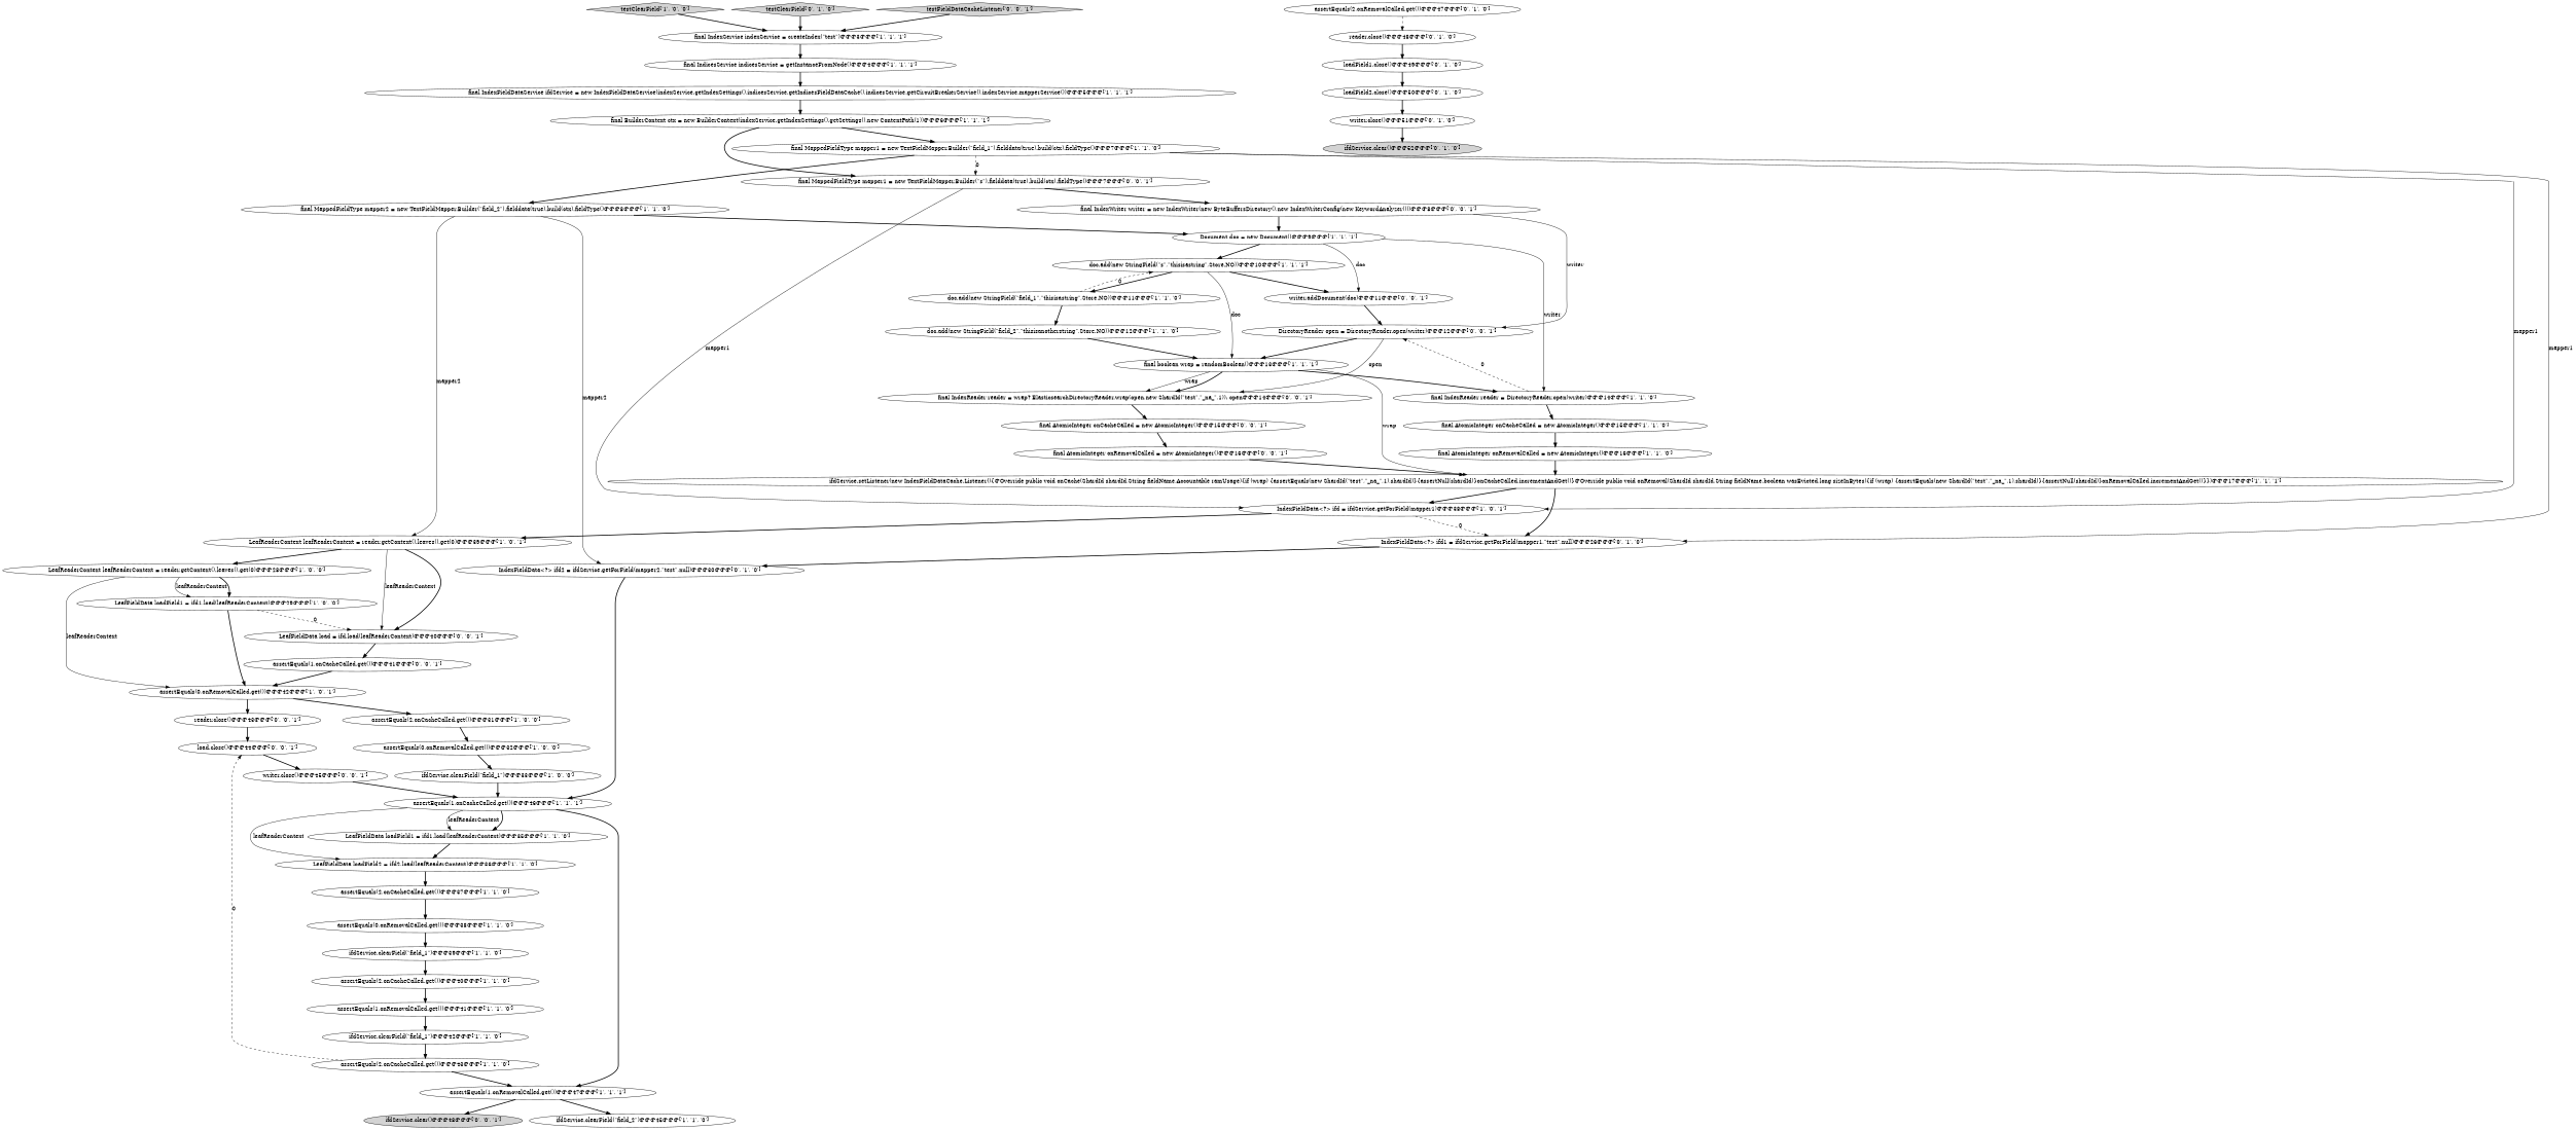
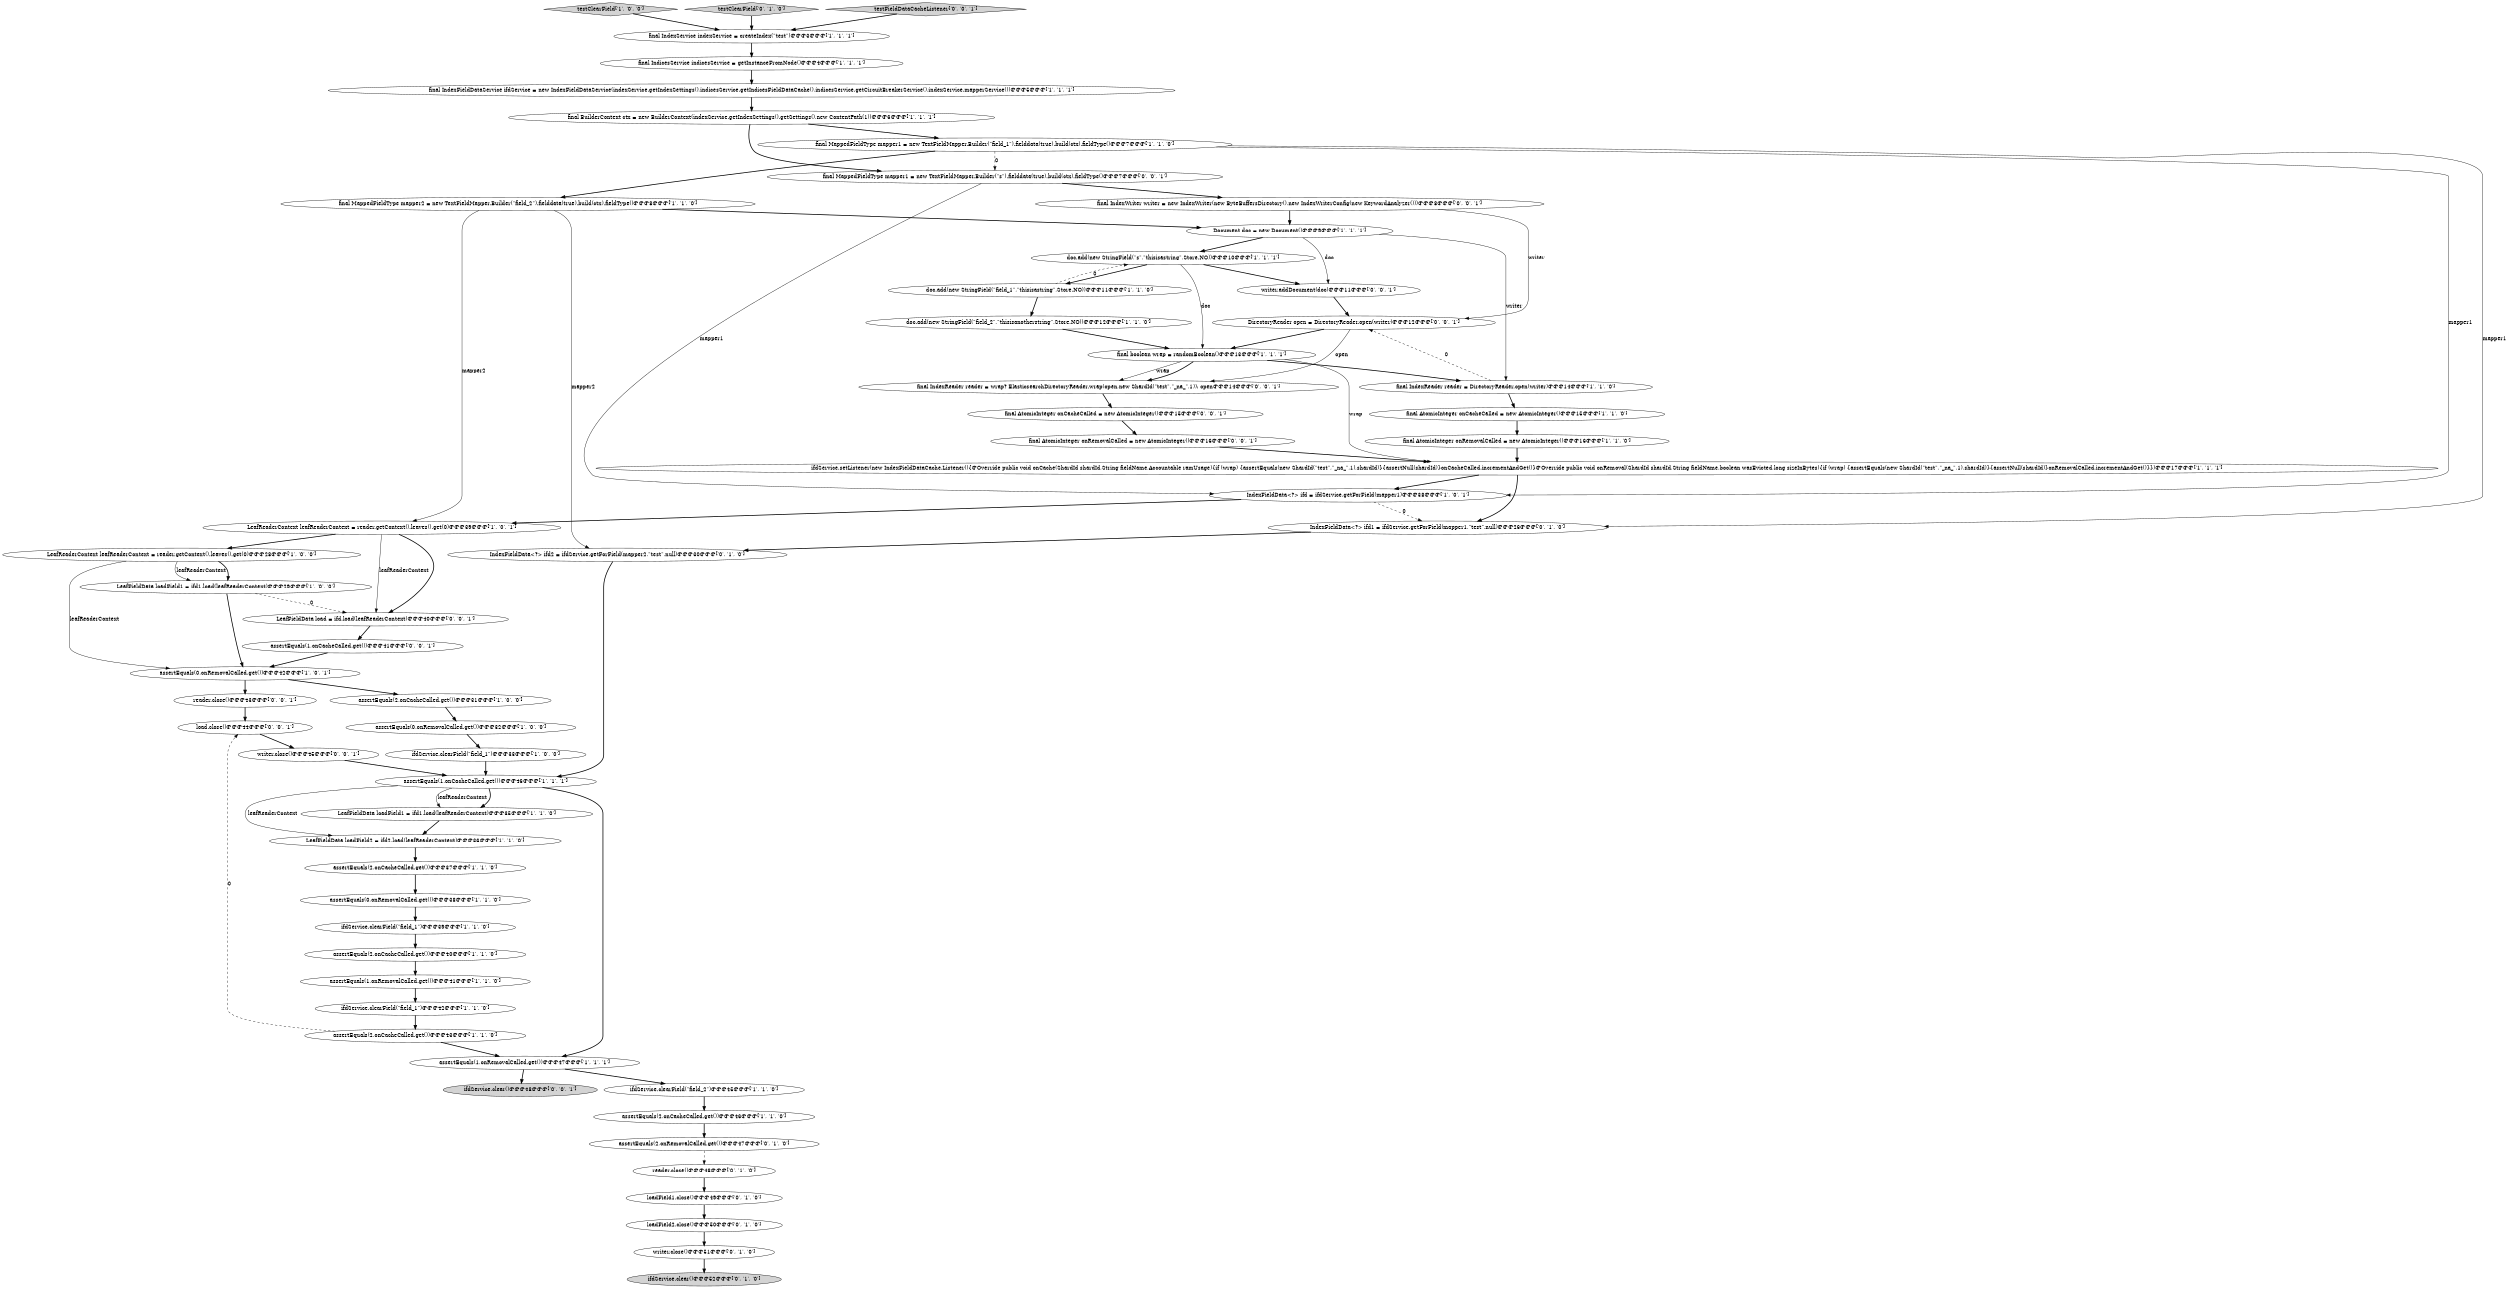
  digraph {
    node [fillcolor=white shape=ellipse style=filled]
    edge [style=bold]
    n1 [label="load.close()@@@44@@@['0', '0', '1']"]
    n2 [label="writer.close()@@@45@@@['0', '0', '1']"]
    n3 [label="assertEquals(1,onCacheCalled.get())@@@46@@@['1', '1', '1']"]
    n4 [label="final AtomicInteger onRemovalCalled = new AtomicInteger()@@@16@@@['1', '1', '0']"]
    n5 [label="ifdService.setListener(new IndexFieldDataCache.Listener(){@Override public void onCache(ShardId shardId,String fieldName,Accountable ramUsage){if (wrap) {assertEquals(new ShardId(\"test\",\"_na_\",1),shardId)}{assertNull(shardId)}onCacheCalled.incrementAndGet()}@Override public void onRemoval(ShardId shardId,String fieldName,boolean wasEvicted,long sizeInBytes){if (wrap) {assertEquals(new ShardId(\"test\",\"_na_\",1),shardId)}{assertNull(shardId)}onRemovalCalled.incrementAndGet()}})@@@17@@@['1', '1', '1']"]
    n6 [label="IndexFieldData<?> ifd1 = ifdService.getForField(mapper1,\"test\",null)@@@26@@@['0', '1', '0']"]
    n7 [label="IndexFieldData<?> ifd = ifdService.getForField(mapper1)@@@38@@@['1', '0', '1']"]
    n8 [label="reader.close()@@@48@@@['0', '1', '0']"]
    n9 [label="loadField1.close()@@@49@@@['0', '1', '0']"]
    n10 [label="loadField2.close()@@@50@@@['0', '1', '0']"]
    n11 [label="final MappedFieldType mapper2 = new TextFieldMapper.Builder(\"field_2\").fielddata(true).build(ctx).fieldType()@@@8@@@['1', '1', '0']"]
    n12 [label="LeafReaderContext leafReaderContext = reader.getContext().leaves().get(0)@@@39@@@['1', '0', '1']"]
    n13 [label="Document doc = new Document()@@@9@@@['1', '1', '1']"]
    n14 [label="IndexFieldData<?> ifd2 = ifdService.getForField(mapper2,\"test\",null)@@@30@@@['0', '1', '0']"]
    n15 [label="LeafFieldData load = ifd.load(leafReaderContext)@@@40@@@['0', '0', '1']"]
    n16 [label="LeafReaderContext leafReaderContext = reader.getContext().leaves().get(0)@@@28@@@['1', '0', '0']"]
    n17 [label="doc.add(new StringField(\"s\",\"thisisastring\",Store.NO))@@@10@@@['1', '1', '1']"]
    n18 [label="final IndexReader reader = DirectoryReader.open(writer)@@@14@@@['1', '1', '0']"]
    n19 [label="writer.addDocument(doc)@@@11@@@['0', '0', '1']"]
+   n20 [label="assertEquals(2,onCacheCalled.get())@@@46@@@['1', '1', '0']"]
    n21 [label="assertEquals(2,onRemovalCalled.get())@@@47@@@['0', '1', '0']"]
    n22 [label="final MappedFieldType mapper1 = new TextFieldMapper.Builder(\"s\").fielddata(true).build(ctx).fieldType()@@@7@@@['0', '0', '1']"]
    n23 [label="final IndexWriter writer = new IndexWriter(new ByteBuffersDirectory(),new IndexWriterConfig(new KeywordAnalyzer()))@@@8@@@['0', '0', '1']"]
    n24 [label="DirectoryReader open = DirectoryReader.open(writer)@@@12@@@['0', '0', '1']"]
    n25 [label="doc.add(new StringField(\"field_1\",\"thisisastring\",Store.NO))@@@11@@@['1', '1', '0']"]
    n26 [label="doc.add(new StringField(\"field_2\",\"thisisanotherstring\",Store.NO))@@@12@@@['1', '1', '0']"]
    n27 [label="final boolean wrap = randomBoolean()@@@13@@@['1', '1', '1']"]
    n28 [label="final AtomicInteger onCacheCalled = new AtomicInteger()@@@15@@@['1', '1', '0']"]
    n29 [label="final IndexReader reader = wrap? ElasticsearchDirectoryReader.wrap(open,new ShardId(\"test\",\"_na_\",1)): open@@@14@@@['0', '0', '1']"]
    n30 [label="ifdService.clearField(\"field_1\")@@@33@@@['1', '0', '0']"]
    n31 [label="LeafFieldData loadField1 = ifd1.load(leafReaderContext)@@@35@@@['1', '1', '0']"]
    n32 [label="assertEquals(1,onRemovalCalled.get())@@@47@@@['1', '1', '1']"]
    n33 [label="LeafFieldData loadField2 = ifd2.load(leafReaderContext)@@@36@@@['1', '1', '0']"]
    n34 [label="writer.close()@@@51@@@['0', '1', '0']"]
    n35 [label="ifdService.clearField(\"field_1\")@@@39@@@['1', '1', '0']"]
    n36 [label="assertEquals(2,onCacheCalled.get())@@@40@@@['1', '1', '0']"]
    n37 [label="assertEquals(1,onRemovalCalled.get())@@@41@@@['1', '1', '0']"]
    n38 [fillcolor=lightgray label="ifdService.clear()@@@48@@@['0', '0', '1']"]
    n39 [label="ifdService.clearField(\"field_2\")@@@45@@@['1', '1', '0']"]
    n40 [label="assertEquals(2,onCacheCalled.get())@@@37@@@['1', '1', '0']"]
    n41 [label="assertEquals(1,onCacheCalled.get())@@@41@@@['0', '0', '1']"]
    n42 [label="assertEquals(0,onRemovalCalled.get())@@@42@@@['1', '0', '1']"]
    n43 [label="ifdService.clearField(\"field_1\")@@@42@@@['1', '1', '0']"]
    n44 [fillcolor=lightgray label="testClearField['1', '0', '0']" shape=diamond]
    n45 [label="final IndexService indexService = createIndex(\"test\")@@@3@@@['1', '1', '1']"]
    n46 [label="final IndicesService indicesService = getInstanceFromNode()@@@4@@@['1', '1', '1']"]
    n47 [label="LeafFieldData loadField1 = ifd1.load(leafReaderContext)@@@29@@@['1', '0', '0']"]
    n48 [label="assertEquals(2,onCacheCalled.get())@@@31@@@['1', '0', '0']"]
    n49 [label="reader.close()@@@43@@@['0', '0', '1']"]
    n50 [label="final MappedFieldType mapper1 = new TextFieldMapper.Builder(\"field_1\").fielddata(true).build(ctx).fieldType()@@@7@@@['1', '1', '0']"]
    n51 [label="assertEquals(0,onRemovalCalled.get())@@@38@@@['1', '1', '0']"]
    n52 [fillcolor=lightgray label="ifdService.clear()@@@52@@@['0', '1', '0']"]
    n53 [label="final AtomicInteger onCacheCalled = new AtomicInteger()@@@15@@@['0', '0', '1']"]
    n54 [label="assertEquals(0,onRemovalCalled.get())@@@32@@@['1', '0', '0']"]
    n55 [label="final IndexFieldDataService ifdService = new IndexFieldDataService(indexService.getIndexSettings(),indicesService.getIndicesFieldDataCache(),indicesService.getCircuitBreakerService(),indexService.mapperService())@@@5@@@['1', '1', '1']"]
    n56 [label="final BuilderContext ctx = new BuilderContext(indexService.getIndexSettings().getSettings(),new ContentPath(1))@@@6@@@['1', '1', '1']"]
    n57 [label="assertEquals(2,onCacheCalled.get())@@@43@@@['1', '1', '0']"]
    n58 [label="final AtomicInteger onRemovalCalled = new AtomicInteger()@@@16@@@['0', '0', '1']"]
    n59 [fillcolor=lightgray label="testClearField['0', '1', '0']" shape=diamond]
    n60 [fillcolor=lightgray label="testFieldDataCacheListener['0', '0', '1']" shape=diamond]
    n1 -> n2
    n2 -> n3
    n3 -> n31
    n3 -> n31 [label=leafReaderContext style=solid]
    n3 -> n32
    n3 -> n33 [label=leafReaderContext style=solid]
    n4 -> n5
    n5 -> n6
    n5 -> n7
    n6 -> n14
    n7 -> n6 [label=0 style=dashed]
    n7 -> n12
    n8 -> n9
    n9 -> n10
    n10 -> n34
    n11 -> n12 [label=mapper2 style=solid]
    n11 -> n13
    n11 -> n14 [label=mapper2 style=solid]
    n12 -> n15
    n12 -> n15 [label=leafReaderContext style=solid]
    n12 -> n16
    n13 -> n17
    n13 -> n18 [label=writer style=solid]
    n13 -> n19 [label=doc style=solid]
    n14 -> n3
    n15 -> n41
    n16 -> n42 [label=leafReaderContext style=solid]
    n16 -> n47 [label=leafReaderContext style=solid]
    n16 -> n47
    n17 -> n19
    n17 -> n25
    n17 -> n27 [label=doc style=solid]
    n18 -> n24 [label=0 style=dashed]
    n18 -> n28
    n19 -> n24
+   n20 -> n21
    n21 -> n8 [style=dashed]
    n22 -> n7 [label=mapper1 style=solid]
    n22 -> n23
    n23 -> n13
    n23 -> n24 [label=writer style=solid]
    n24 -> n27
    n24 -> n29 [label=open style=solid]
    n25 -> n17 [label=0 style=dashed]
    n25 -> n26
    n26 -> n27
    n27 -> n5 [label=wrap style=solid]
    n27 -> n18
    n27 -> n29 [label=wrap style=solid]
    n27 -> n29
    n28 -> n4
    n29 -> n53
    n30 -> n3
    n31 -> n33
    n32 -> n38
    n32 -> n39
    n33 -> n40
    n34 -> n52
    n35 -> n36
    n36 -> n37
    n37 -> n43
+   n39 -> n20
    n40 -> n51
    n41 -> n42
    n42 -> n48
    n42 -> n49
    n43 -> n57
    n44 -> n45
    n45 -> n46
    n46 -> n55
    n47 -> n15 [label=0 style=dashed]
    n47 -> n42
    n48 -> n54
    n49 -> n1
    n50 -> n6 [label=mapper1 style=solid]
    n50 -> n7 [label=mapper1 style=solid]
    n50 -> n11
    n50 -> n22 [label=0 style=dashed]
    n51 -> n35
    n53 -> n58
    n54 -> n30
    n55 -> n56
    n56 -> n22
    n56 -> n50
    n57 -> n1 [label=0 style=dashed]
    n57 -> n32
    n58 -> n5
    n59 -> n45
    n60 -> n45
  }
